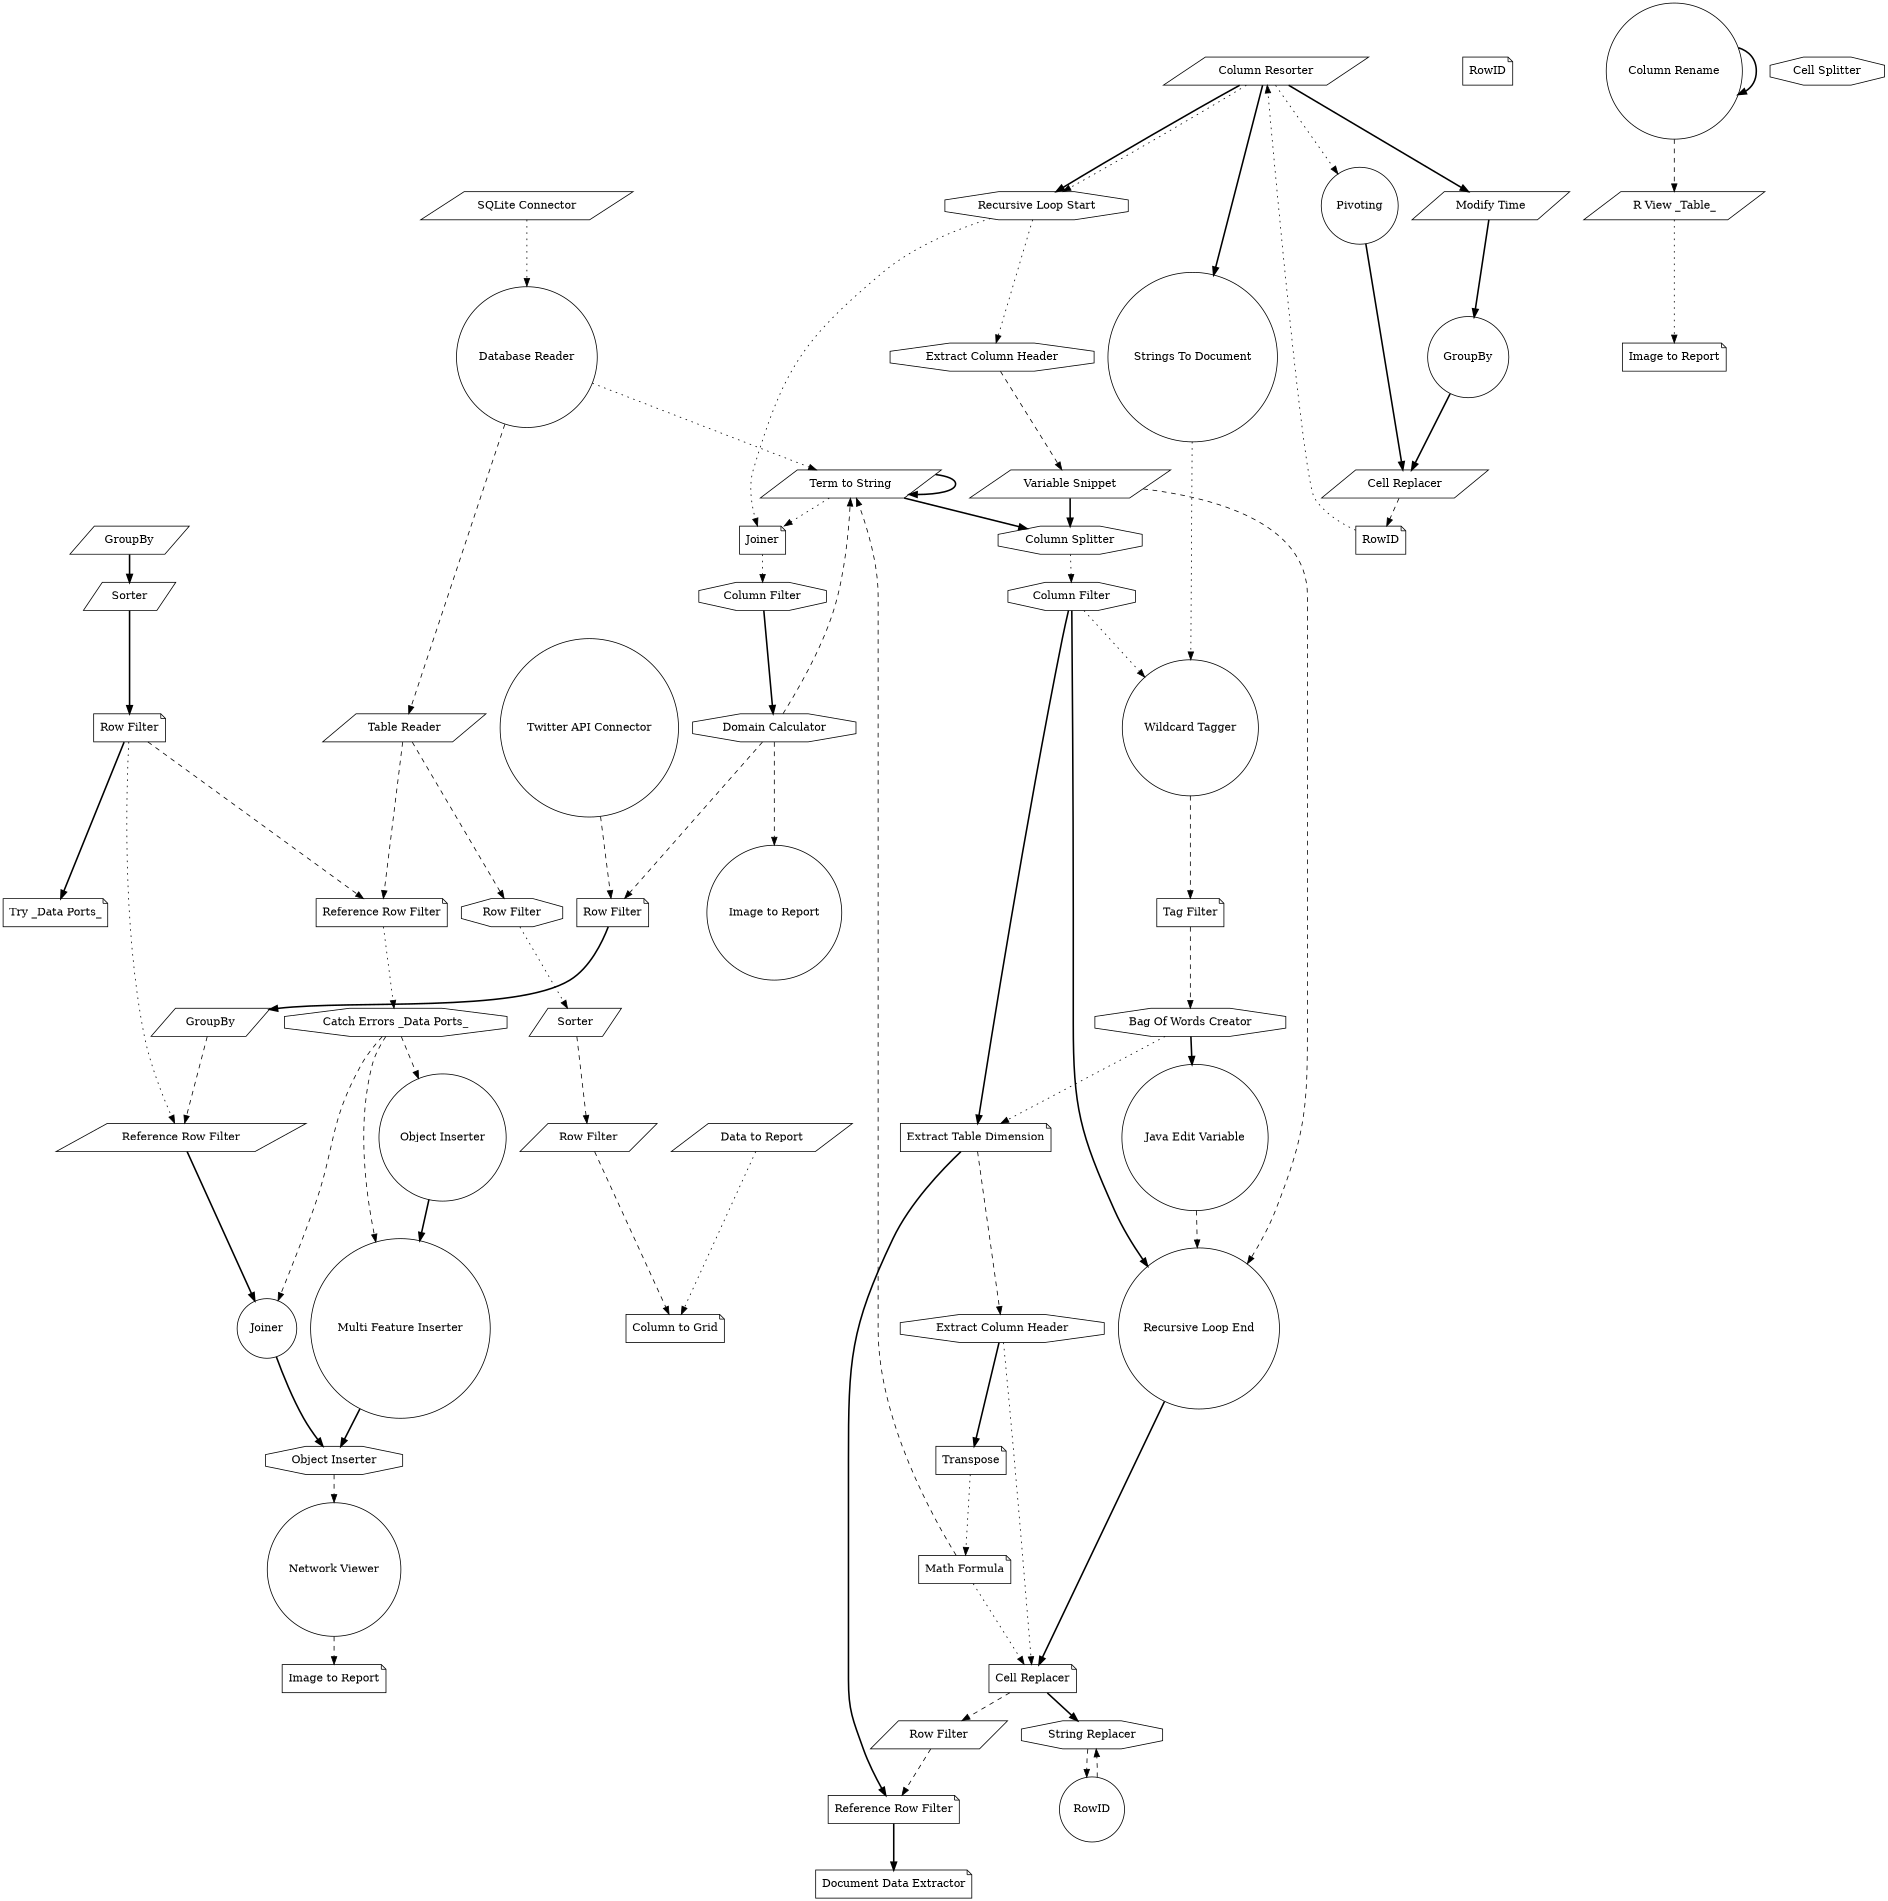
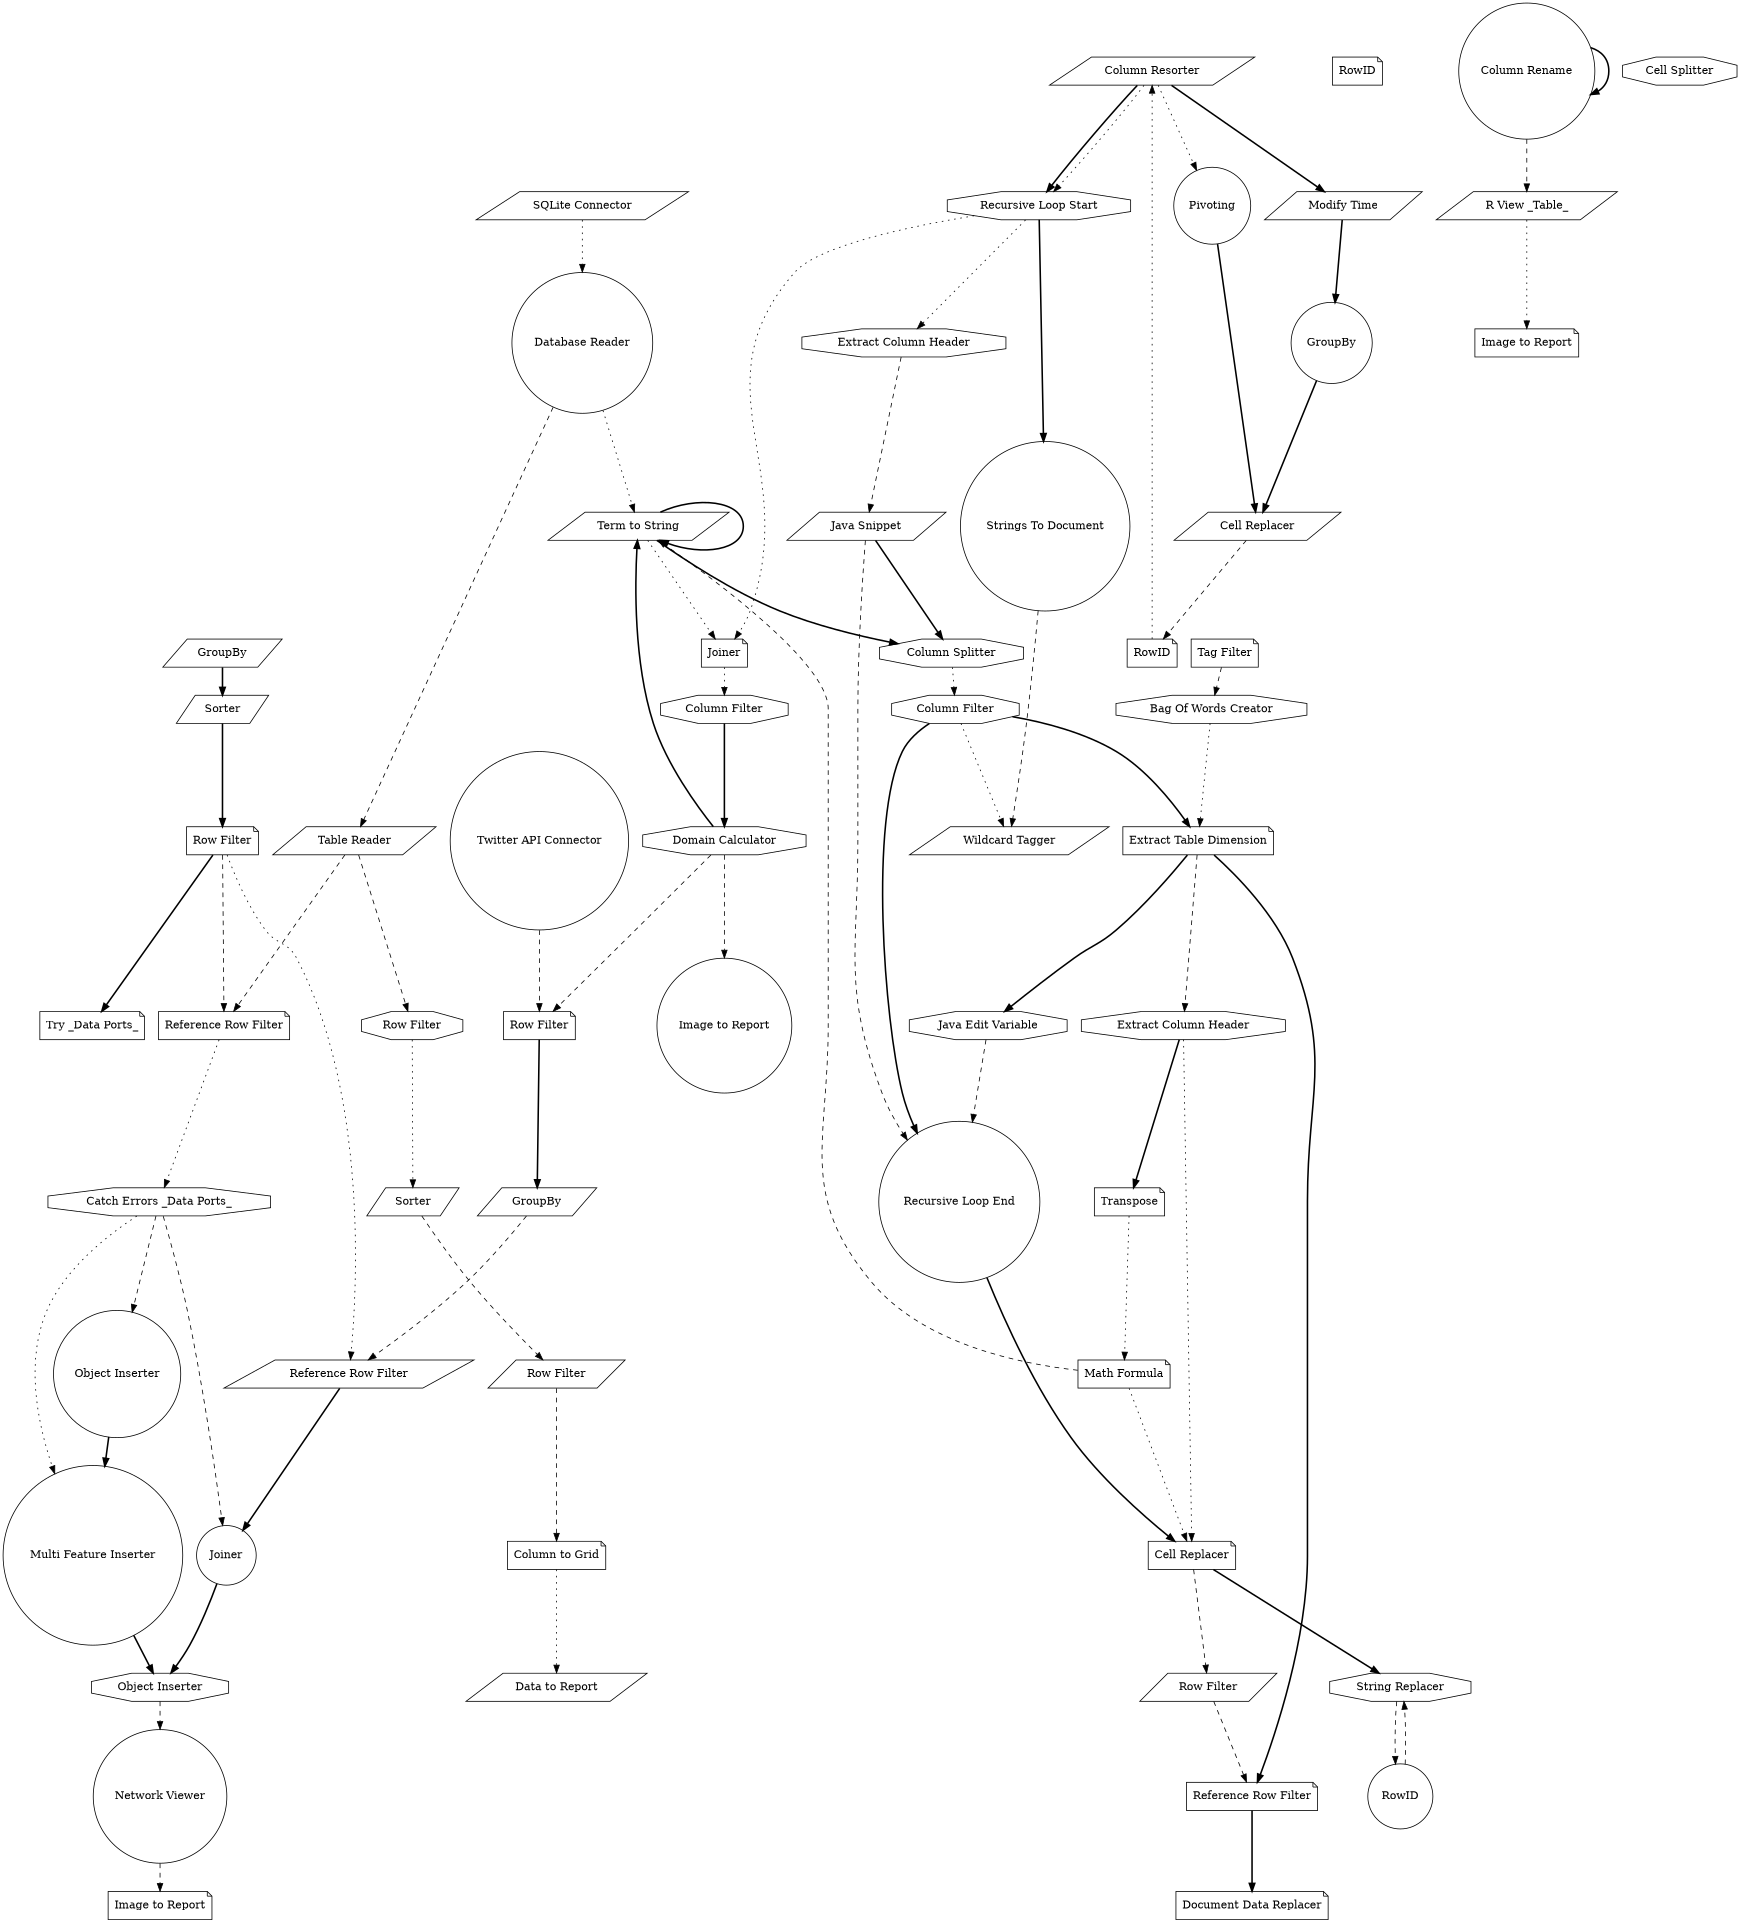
  digraph {
    rankdir=TB
    node [shape=note]
    edge [style=dashed]
    n1 [label="Twitter API Connector" shape=circle]
    n2 [label="Row Filter"]
    n3 [label=GroupBy shape=parallelogram]
    n4 [label=Pivoting shape=circle]
    n5 [label="Cell Replacer" shape=parallelogram]
    n6 [label=RowID]
    n7 [label="Column Resorter" shape=parallelogram]
    n8 [label="Modify Time" shape=parallelogram]
    n9 [label="Recursive Loop Start" shape=octagon]
    n10 [label="Strings To Document" shape=circle]
    n11 [label=GroupBy shape=circle]
    n12 [label=Joiner]
    n13 [label="Extract Column Header" shape=octagon]
-   n14 [label="Wildcard Tagger" shape=circle]
+   n14 [label="Wildcard Tagger" shape=parallelogram]
    n15 [label="Term to String" shape=parallelogram]
    n16 [label="Column Splitter" shape=octagon]
    n17 [label="Column Filter" shape=octagon]
    n18 [label="Column Filter" shape=octagon]
    n19 [label=RowID]
    n20 [label="SQLite Connector" shape=parallelogram]
    n21 [label="Database Reader" shape=circle]
    n22 [label="Table Reader" shape=parallelogram]
-   n23 [label="Variable Snippet" shape=parallelogram]
+   n23 [label="Java Snippet" shape=parallelogram]
    n24 [label="Recursive Loop End" shape=circle]
    n25 [label="Extract Table Dimension"]
    n26 [label="Cell Replacer"]
    n27 [label="Domain Calculator" shape=octagon]
    n28 [label="Image to Report" shape=circle]
    n29 [label="Extract Column Header" shape=octagon]
    n30 [label="Reference Row Filter"]
-   n31 [label="Java Edit Variable" shape=circle]
+   n31 [label="Java Edit Variable" shape=octagon]
    n32 [label="Tag Filter"]
    n33 [label=Transpose]
-   n34 [label="Document Data Extractor"]
+   n34 [label="Document Data Replacer"]
    n35 [label="Row Filter" shape=parallelogram]
    n36 [label="String Replacer" shape=octagon]
    n37 [label="Math Formula"]
    n38 [label=RowID shape=circle]
    n39 [label="Bag Of Words Creator" shape=octagon]
    n40 [label="R View _Table_" shape=parallelogram]
    n41 [label="Image to Report"]
    n42 [label="Network Viewer" shape=circle]
    n43 [label="Image to Report"]
    n44 [label="Column Rename" shape=circle]
    n45 [label="Cell Splitter" shape=octagon]
    n46 [label="Data to Report" shape=parallelogram]
    n47 [label="Row Filter" shape=octagon]
    n48 [label="Reference Row Filter"]
    n49 [label=Sorter shape=parallelogram]
    n50 [label="Catch Errors _Data Ports_" shape=octagon]
    n51 [label="Row Filter" shape=parallelogram]
    n52 [label="Column to Grid"]
    n53 [label=Joiner shape=circle]
    n54 [label="Multi Feature Inserter" shape=circle]
    n55 [label="Object Inserter" shape=circle]
    n56 [label="Reference Row Filter" shape=parallelogram]
    n57 [label="Object Inserter" shape=octagon]
    n58 [label=GroupBy shape=parallelogram]
    n59 [label=Sorter shape=parallelogram]
    n60 [label="Row Filter"]
    n61 [label="Try _Data Ports_"]
    n1 -> n2
    n2 -> n3 [style=bold]
    n3 -> n56
    n4 -> n5 [style=bold]
    n5 -> n6
    n6 -> n7 [style=dotted]
    n7 -> n4 [style=dotted]
    n7 -> n8 [style=bold]
    n7 -> n9 [style=bold]
    n7 -> n9 [style=dotted]
-   n7 -> n10 [style=bold]
+   n9 -> n10 [style=bold]
    n8 -> n11 [style=bold]
    n9 -> n12 [style=dotted]
    n9 -> n13 [style=dotted]
-   n10 -> n14 [style=dotted]
+   n10 -> n14
    n11 -> n5 [style=bold]
    n12 -> n18 [style=dotted]
    n13 -> n23
-   n14 -> n32
    n15 -> n12 [style=dotted]
    n15 -> n15 [style=bold]
    n15 -> n16 [style=bold]
    n16 -> n17 [style=dotted]
    n17 -> n14 [style=dotted]
    n17 -> n24 [style=bold]
    n17 -> n25 [style=bold]
    n18 -> n27 [style=bold]
    n20 -> n21 [style=dotted]
    n21 -> n15 [style=dotted]
    n21 -> n22
    n22 -> n47
    n22 -> n48
    n23 -> n16 [style=bold]
    n23 -> n24
    n24 -> n26 [style=bold]
    n25 -> n29
    n25 -> n30 [style=bold]
-   n39 -> n31 [style=bold]
+   n25 -> n31 [style=bold]
    n26 -> n35
    n26 -> n36 [style=bold]
    n27 -> n2
-   n27 -> n15
+   n27 -> n15 [style=bold]
    n27 -> n28
    n29 -> n26 [style=dotted]
    n29 -> n33 [style=bold]
    n30 -> n34 [style=bold]
    n31 -> n24
    n32 -> n39
    n33 -> n37 [style=dotted]
    n35 -> n30
    n36 -> n38
    n37 -> n15
    n37 -> n26 [style=dotted]
    n38 -> n36
    n39 -> n25 [style=dotted]
    n40 -> n41 [style=dotted]
    n42 -> n43
    n44 -> n40
    n44 -> n44 [style=bold]
    n47 -> n49 [style=dotted]
    n48 -> n50 [style=dotted]
    n49 -> n51
    n50 -> n53
-   n50 -> n54
+   n50 -> n54 [style=dotted]
    n50 -> n55
    n51 -> n52
-   n46 -> n52 [style=dotted]
+   n52 -> n46 [style=dotted]
    n53 -> n57 [style=bold]
    n54 -> n57 [style=bold]
    n55 -> n54 [style=bold]
    n56 -> n53 [style=bold]
    n57 -> n42
    n58 -> n59 [style=bold]
    n59 -> n60 [style=bold]
    n60 -> n48
    n60 -> n56 [style=dotted]
    n60 -> n61 [style=bold]
  }
